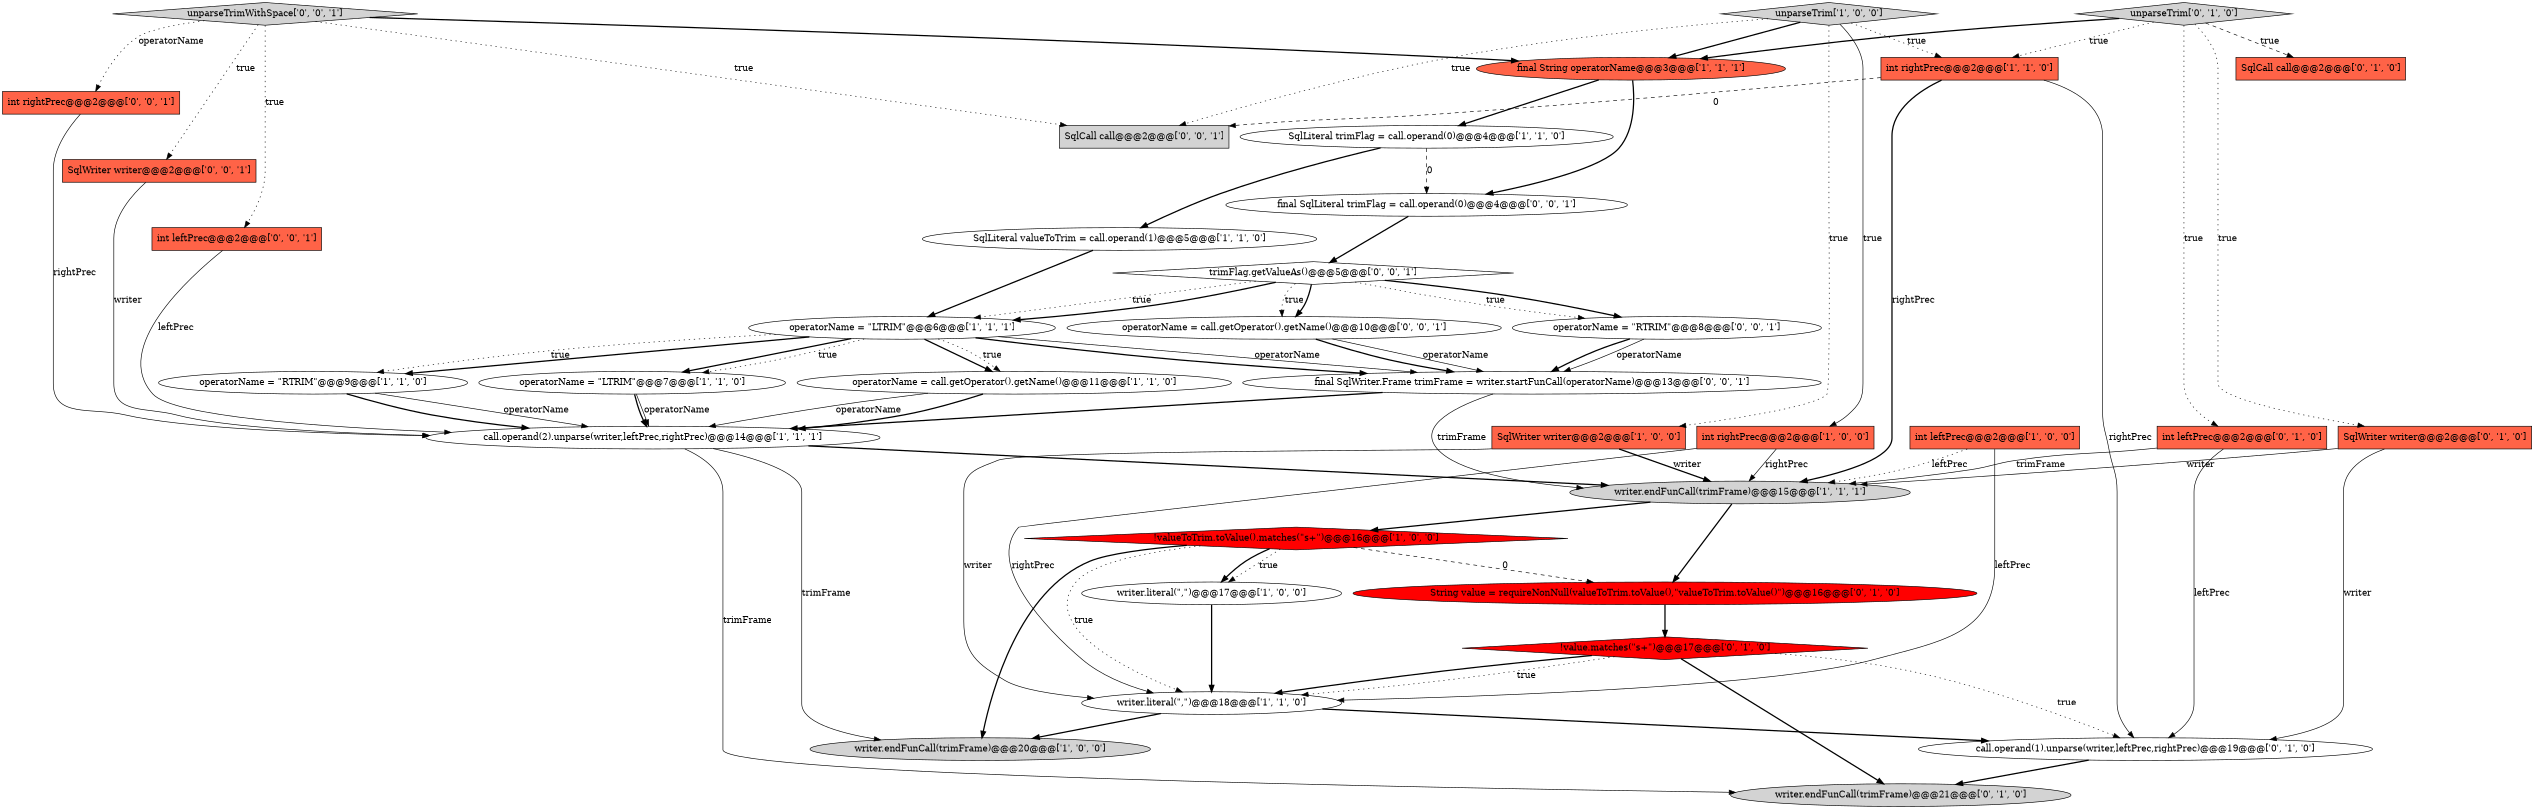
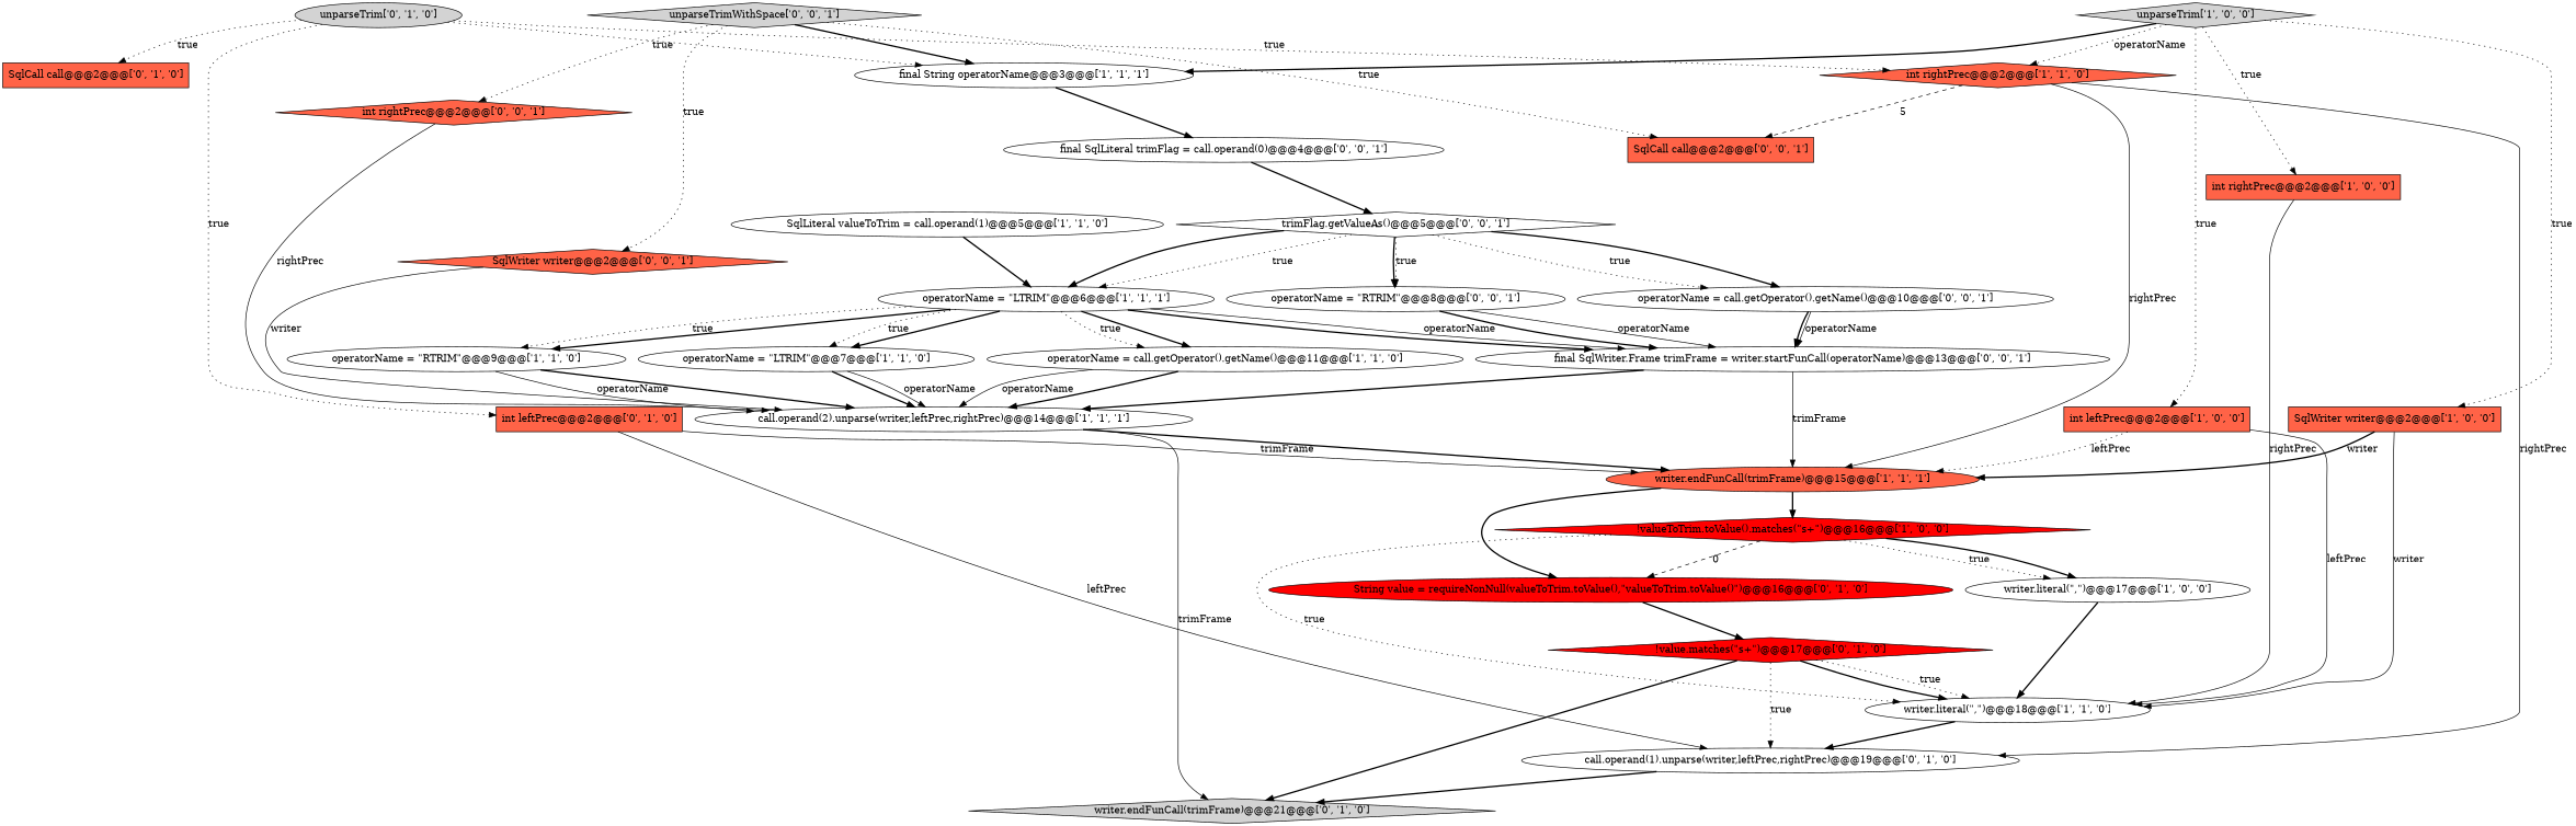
  digraph {
    node [fillcolor=white shape=ellipse style=filled]
    edge [style=bold]
-   n1 [label="SqlLiteral trimFlag = call.operand(0)@@@4@@@['1', '1', '0']"]
    n2 [label="final SqlLiteral trimFlag = call.operand(0)@@@4@@@['0', '0', '1']"]
    n3 [label="SqlLiteral valueToTrim = call.operand(1)@@@5@@@['1', '1', '0']"]
    n4 [label="trimFlag.getValueAs()@@@5@@@['0', '0', '1']" shape=diamond]
    n5 [label="operatorName = \"LTRIM\"@@@6@@@['1', '1', '1']"]
    n6 [label="call.operand(1).unparse(writer,leftPrec,rightPrec)@@@19@@@['0', '1', '0']"]
-   n7 [fillcolor=lightgray label="writer.endFunCall(trimFrame)@@@21@@@['0', '1', '0']"]
+   n7 [fillcolor=lightgray label="writer.endFunCall(trimFrame)@@@21@@@['0', '1', '0']" shape=diamond]
    n8 [label="writer.literal(\",\")@@@18@@@['1', '1', '0']"]
-   n9 [fillcolor=lightgray label="writer.endFunCall(trimFrame)@@@20@@@['1', '0', '0']"]
    n10 [fillcolor=tomato label="int leftPrec@@@2@@@['1', '0', '0']" shape=box]
-   n11 [fillcolor=lightgray label="writer.endFunCall(trimFrame)@@@15@@@['1', '1', '1']"]
+   n11 [fillcolor=tomato label="writer.endFunCall(trimFrame)@@@15@@@['1', '1', '1']"]
    n12 [fillcolor=red label="String value = requireNonNull(valueToTrim.toValue(),\"valueToTrim.toValue()\")@@@16@@@['0', '1', '0']"]
    n13 [fillcolor=red label="!valueToTrim.toValue().matches(\"\s+\")@@@16@@@['1', '0', '0']" shape=diamond]
-   n14 [fillcolor=tomato label="int rightPrec@@@2@@@['0', '0', '1']" shape=box]
+   n14 [fillcolor=tomato label="int rightPrec@@@2@@@['0', '0', '1']" shape=diamond]
    n15 [label="call.operand(2).unparse(writer,leftPrec,rightPrec)@@@14@@@['1', '1', '1']"]
    n16 [fillcolor=lightgray label="unparseTrim['1', '0', '0']" shape=diamond]
    n17 [fillcolor=tomato label="int rightPrec@@@2@@@['1', '0', '0']" shape=box]
-   n18 [fillcolor=tomato label="final String operatorName@@@3@@@['1', '1', '1']"]
-   n19 [fillcolor=tomato label="int rightPrec@@@2@@@['1', '1', '0']" shape=box]
+   n18 [label="final String operatorName@@@3@@@['1', '1', '1']"]
+   n19 [fillcolor=tomato label="int rightPrec@@@2@@@['1', '1', '0']" shape=diamond]
    n20 [fillcolor=tomato label="SqlWriter writer@@@2@@@['1', '0', '0']" shape=box]
-   n21 [fillcolor=lightgray label="SqlCall call@@@2@@@['0', '0', '1']" shape=box]
+   n21 [fillcolor=tomato label="SqlCall call@@@2@@@['0', '0', '1']" shape=box]
    n22 [label="operatorName = \"RTRIM\"@@@8@@@['0', '0', '1']"]
    n23 [label="final SqlWriter.Frame trimFrame = writer.startFunCall(operatorName)@@@13@@@['0', '0', '1']"]
-   n24 [fillcolor=tomato label="SqlWriter writer@@@2@@@['0', '0', '1']" shape=box]
+   n24 [fillcolor=tomato label="SqlWriter writer@@@2@@@['0', '0', '1']" shape=diamond]
    n25 [label="operatorName = \"LTRIM\"@@@7@@@['1', '1', '0']"]
    n26 [fillcolor=red label="!value.matches(\"\s+\")@@@17@@@['0', '1', '0']" shape=diamond]
    n27 [label="operatorName = call.getOperator().getName()@@@10@@@['0', '0', '1']"]
    n28 [label="operatorName = call.getOperator().getName()@@@11@@@['1', '1', '0']"]
-   n29 [fillcolor=tomato label="SqlWriter writer@@@2@@@['0', '1', '0']" shape=box]
    n30 [fillcolor=tomato label="int leftPrec@@@2@@@['0', '1', '0']" shape=box]
    n31 [label="writer.literal(\",\")@@@17@@@['1', '0', '0']"]
-   n32 [fillcolor=tomato label="int leftPrec@@@2@@@['0', '0', '1']" shape=box]
    n33 [fillcolor=lightgray label="unparseTrimWithSpace['0', '0', '1']" shape=diamond]
    n34 [label="operatorName = \"RTRIM\"@@@9@@@['1', '1', '0']"]
    n35 [fillcolor=tomato label="SqlCall call@@@2@@@['0', '1', '0']" shape=box]
-   n36 [fillcolor=lightgray label="unparseTrim['0', '1', '0']" shape=diamond]
-   n1 -> n2 [label=0 style=dashed]
-   n1 -> n3
+   n36 [fillcolor=lightgray label="unparseTrim['0', '1', '0']"]
    n2 -> n4
    n3 -> n5
    n4 -> n5 [label=true style=dotted]
    n4 -> n5
    n4 -> n22
    n4 -> n22 [label=true style=dotted]
    n4 -> n27 [label=true style=dotted]
    n4 -> n27
    n5 -> n23
    n5 -> n23 [label=operatorName style=solid]
    n5 -> n25
    n5 -> n25 [label=true style=dotted]
    n5 -> n28
    n5 -> n28 [label=true style=dotted]
    n5 -> n34
    n5 -> n34 [label=true style=dotted]
    n6 -> n7
    n8 -> n6
-   n8 -> n9
    n10 -> n8 [label=leftPrec style=solid]
    n10 -> n11 [label=leftPrec style=dotted]
    n11 -> n12
    n11 -> n13
    n12 -> n26
    n13 -> n8 [label=true style=dotted]
-   n13 -> n9
    n13 -> n12 [label=0 style=dashed]
    n13 -> n31 [label=true style=dotted]
    n13 -> n31
    n14 -> n15 [label=rightPrec style=solid]
    n15 -> n7 [label=trimFrame style=solid]
-   n15 -> n9 [label=trimFrame style=solid]
    n15 -> n11
-   n16 -> n21 [label=true style=dotted]
-   n16 -> n17 [label=true style=solid]
+   n16 -> n10 [label=true style=dotted]
+   n16 -> n17 [label=true style=dotted]
    n16 -> n18
-   n16 -> n19 [label=true style=dotted]
+   n16 -> n19 [label=operatorName style=dotted]
    n16 -> n20 [label=true style=dotted]
    n17 -> n8 [label=rightPrec style=solid]
-   n17 -> n11 [label=rightPrec style=solid]
-   n18 -> n1
    n18 -> n2
    n19 -> n6 [label=rightPrec style=solid]
-   n19 -> n11 [label=rightPrec]
-   n19 -> n21 [label=0 style=dashed]
+   n19 -> n11 [label=rightPrec style=solid]
+   n19 -> n21 [label=5 style=dashed]
    n20 -> n8 [label=writer style=solid]
    n20 -> n11 [label=writer]
    n22 -> n23
    n22 -> n23 [label=operatorName style=solid]
    n23 -> n11 [label=trimFrame style=solid]
    n23 -> n15
    n24 -> n15 [label=writer style=solid]
    n25 -> n15
    n25 -> n15 [label=operatorName style=solid]
    n26 -> n6 [label=true style=dotted]
    n26 -> n7
    n26 -> n8 [label=true style=dotted]
    n26 -> n8
    n27 -> n23 [label=operatorName style=solid]
    n27 -> n23
    n28 -> n15
    n28 -> n15 [label=operatorName style=solid]
-   n29 -> n6 [label=writer style=solid]
-   n29 -> n11 [label=writer style=solid]
    n30 -> n6 [label=leftPrec style=solid]
    n30 -> n11 [label=trimFrame style=solid]
    n31 -> n8
-   n32 -> n15 [label=leftPrec style=solid]
-   n33 -> n14 [label=operatorName style=dotted]
+   n33 -> n14 [label=true style=dotted]
    n33 -> n18
    n33 -> n21 [label=true style=dotted]
    n33 -> n24 [label=true style=dotted]
-   n33 -> n32 [label=true style=dotted]
    n34 -> n15
    n34 -> n15 [label=operatorName style=solid]
-   n36 -> n18
+   n36 -> n18 [style=dotted]
    n36 -> n19 [label=true style=dotted]
-   n36 -> n29 [label=true style=dotted]
    n36 -> n30 [label=true style=dotted]
-   n36 -> n35 [label=true style=dashed]
+   n36 -> n35 [label=true style=dotted]
  }
